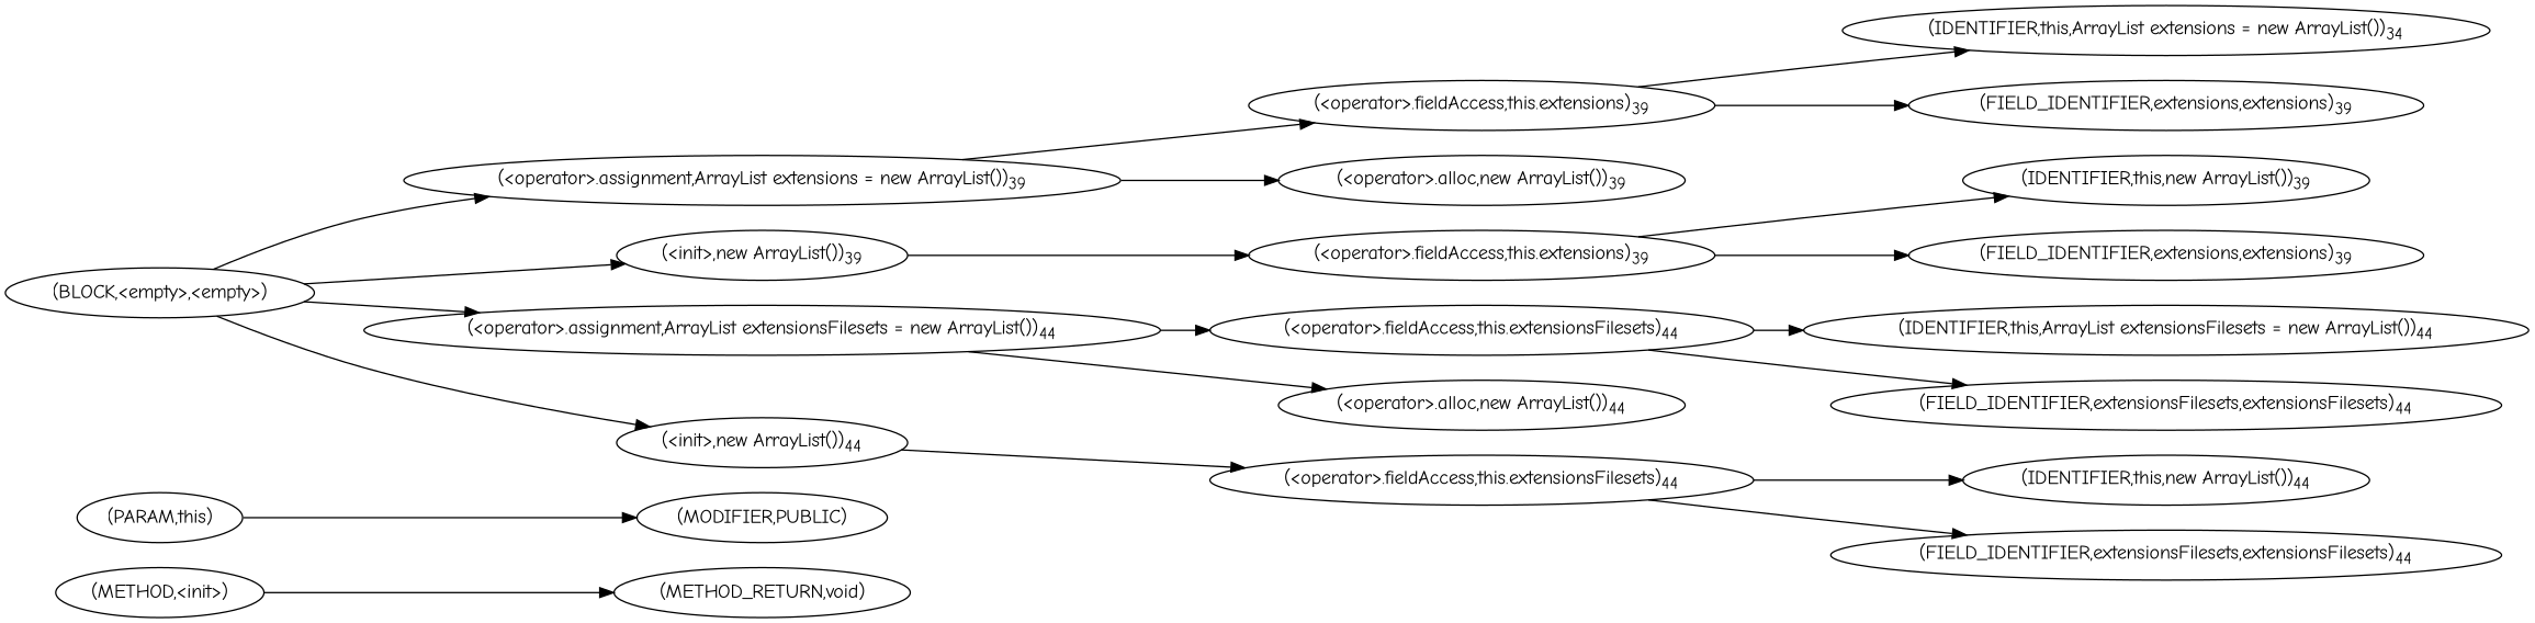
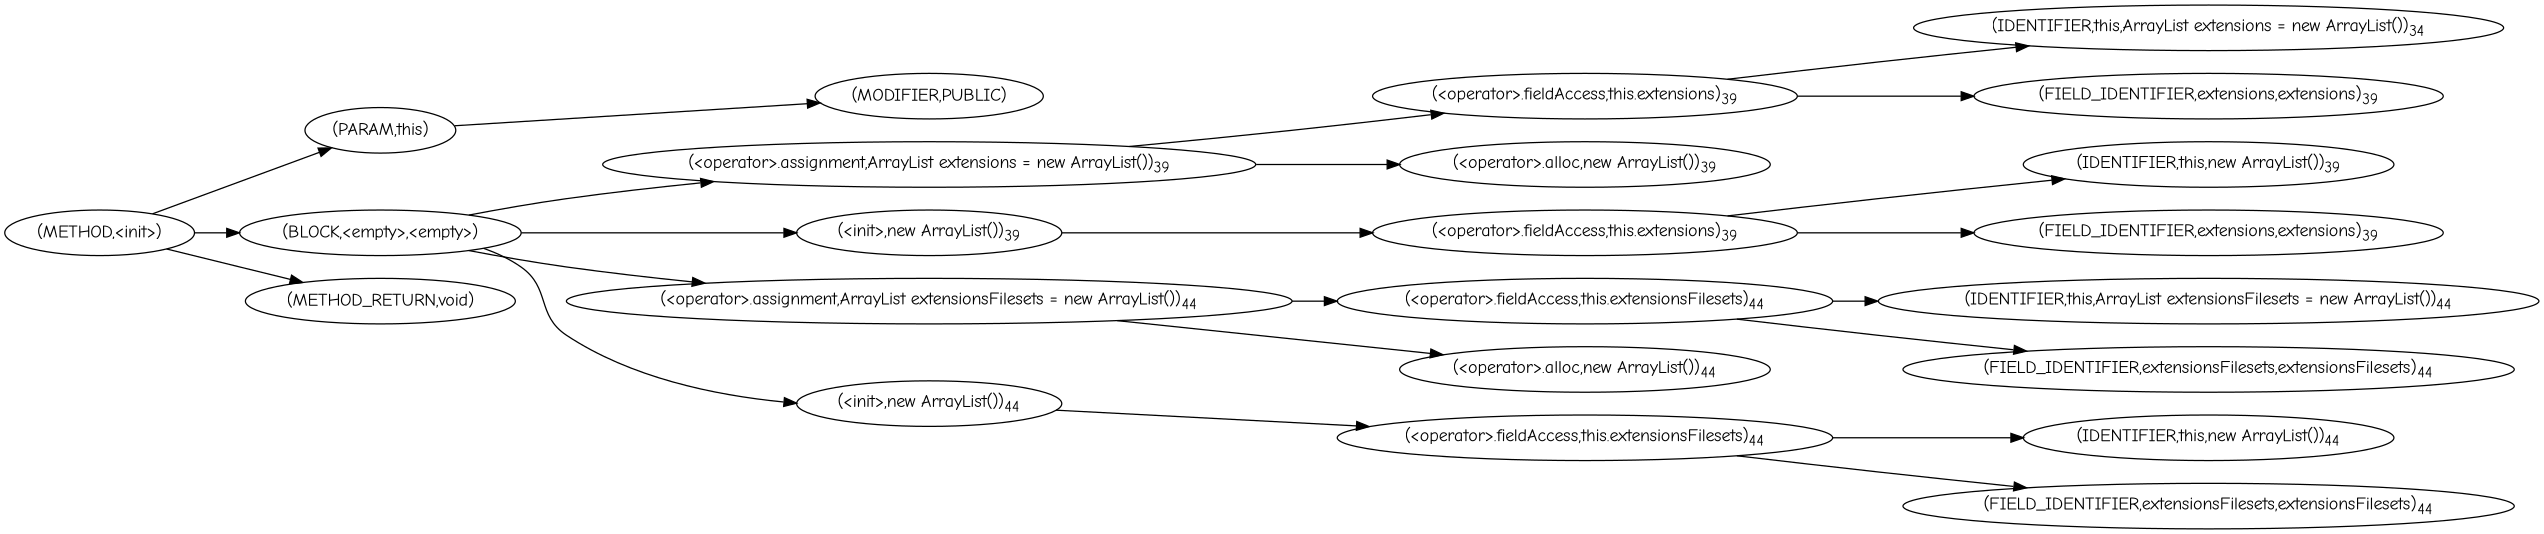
  digraph {
    fontname="Comic Neue"
    rankdir=LR
    node [fontname="Comic Neue"]
    edge [fontname="Comic Neue"]
    n1 [label=<(METHOD,&lt;init&gt;)>]
    n2 [label=<(PARAM,this)>]
    n3 [label=<(BLOCK,&lt;empty&gt;,&lt;empty&gt;)>]
    n4 [label=<(METHOD_RETURN,void)>]
    n5 [label=<(MODIFIER,PUBLIC)>]
    n6 [label=<(&lt;operator&gt;.assignment,ArrayList extensions = new ArrayList())<SUB>39</SUB>>]
    n7 [label=<(&lt;init&gt;,new ArrayList())<SUB>39</SUB>>]
    n8 [label=<(&lt;operator&gt;.assignment,ArrayList extensionsFilesets = new ArrayList())<SUB>44</SUB>>]
    n9 [label=<(&lt;init&gt;,new ArrayList())<SUB>44</SUB>>]
    n10 [label=<(&lt;operator&gt;.fieldAccess,this.extensions)<SUB>39</SUB>>]
    n11 [label=<(&lt;operator&gt;.alloc,new ArrayList())<SUB>39</SUB>>]
    n12 [label=<(&lt;operator&gt;.fieldAccess,this.extensions)<SUB>39</SUB>>]
    n13 [label=<(&lt;operator&gt;.fieldAccess,this.extensionsFilesets)<SUB>44</SUB>>]
    n14 [label=<(&lt;operator&gt;.alloc,new ArrayList())<SUB>44</SUB>>]
    n15 [label=<(&lt;operator&gt;.fieldAccess,this.extensionsFilesets)<SUB>44</SUB>>]
    n16 [label=<(IDENTIFIER,this,ArrayList extensions = new ArrayList())<SUB>34</SUB>>]
    n17 [label=<(FIELD_IDENTIFIER,extensions,extensions)<SUB>39</SUB>>]
    n18 [label=<(IDENTIFIER,this,new ArrayList())<SUB>39</SUB>>]
    n19 [label=<(FIELD_IDENTIFIER,extensions,extensions)<SUB>39</SUB>>]
    n20 [label=<(IDENTIFIER,this,ArrayList extensionsFilesets = new ArrayList())<SUB>44</SUB>>]
    n21 [label=<(FIELD_IDENTIFIER,extensionsFilesets,extensionsFilesets)<SUB>44</SUB>>]
    n22 [label=<(IDENTIFIER,this,new ArrayList())<SUB>44</SUB>>]
    n23 [label=<(FIELD_IDENTIFIER,extensionsFilesets,extensionsFilesets)<SUB>44</SUB>>]
+   n1 -> n2
+   n1 -> n3
    n1 -> n4
    n2 -> n5
    n3 -> n6
    n3 -> n7
    n3 -> n8
    n3 -> n9
    n6 -> n10
    n6 -> n11
    n7 -> n12
    n8 -> n13
    n8 -> n14
    n9 -> n15
    n10 -> n16
    n10 -> n17
    n12 -> n18
    n12 -> n19
    n13 -> n20
    n13 -> n21
    n15 -> n22
    n15 -> n23
  }
